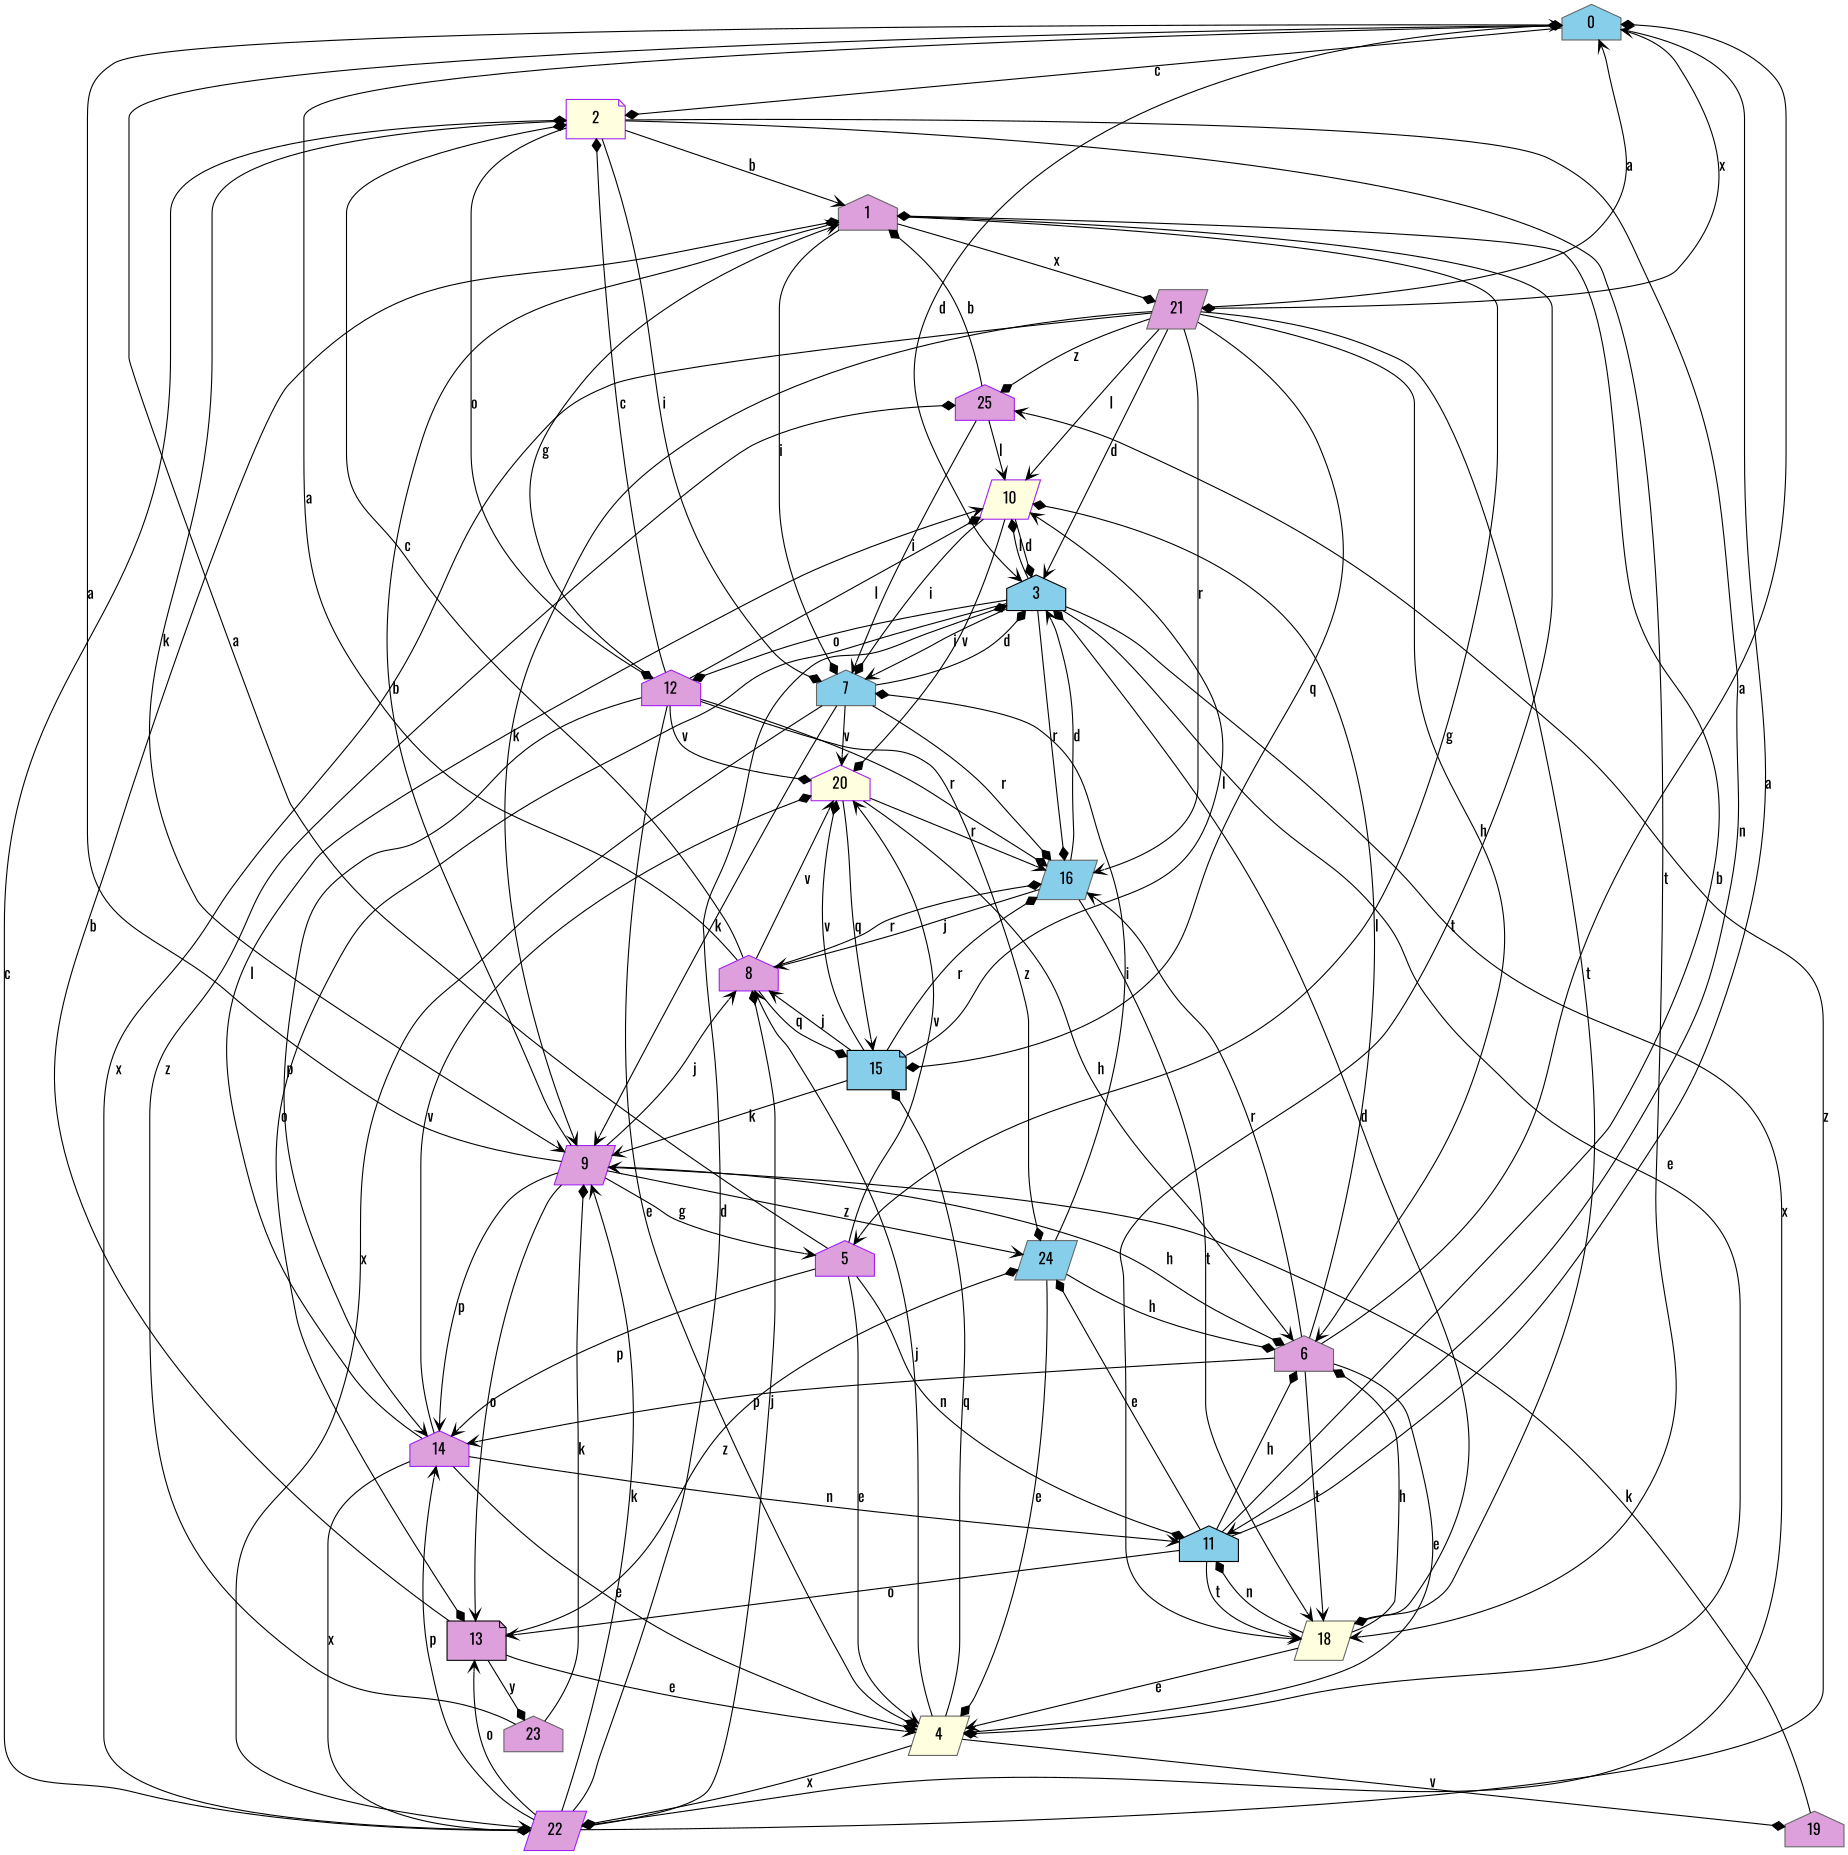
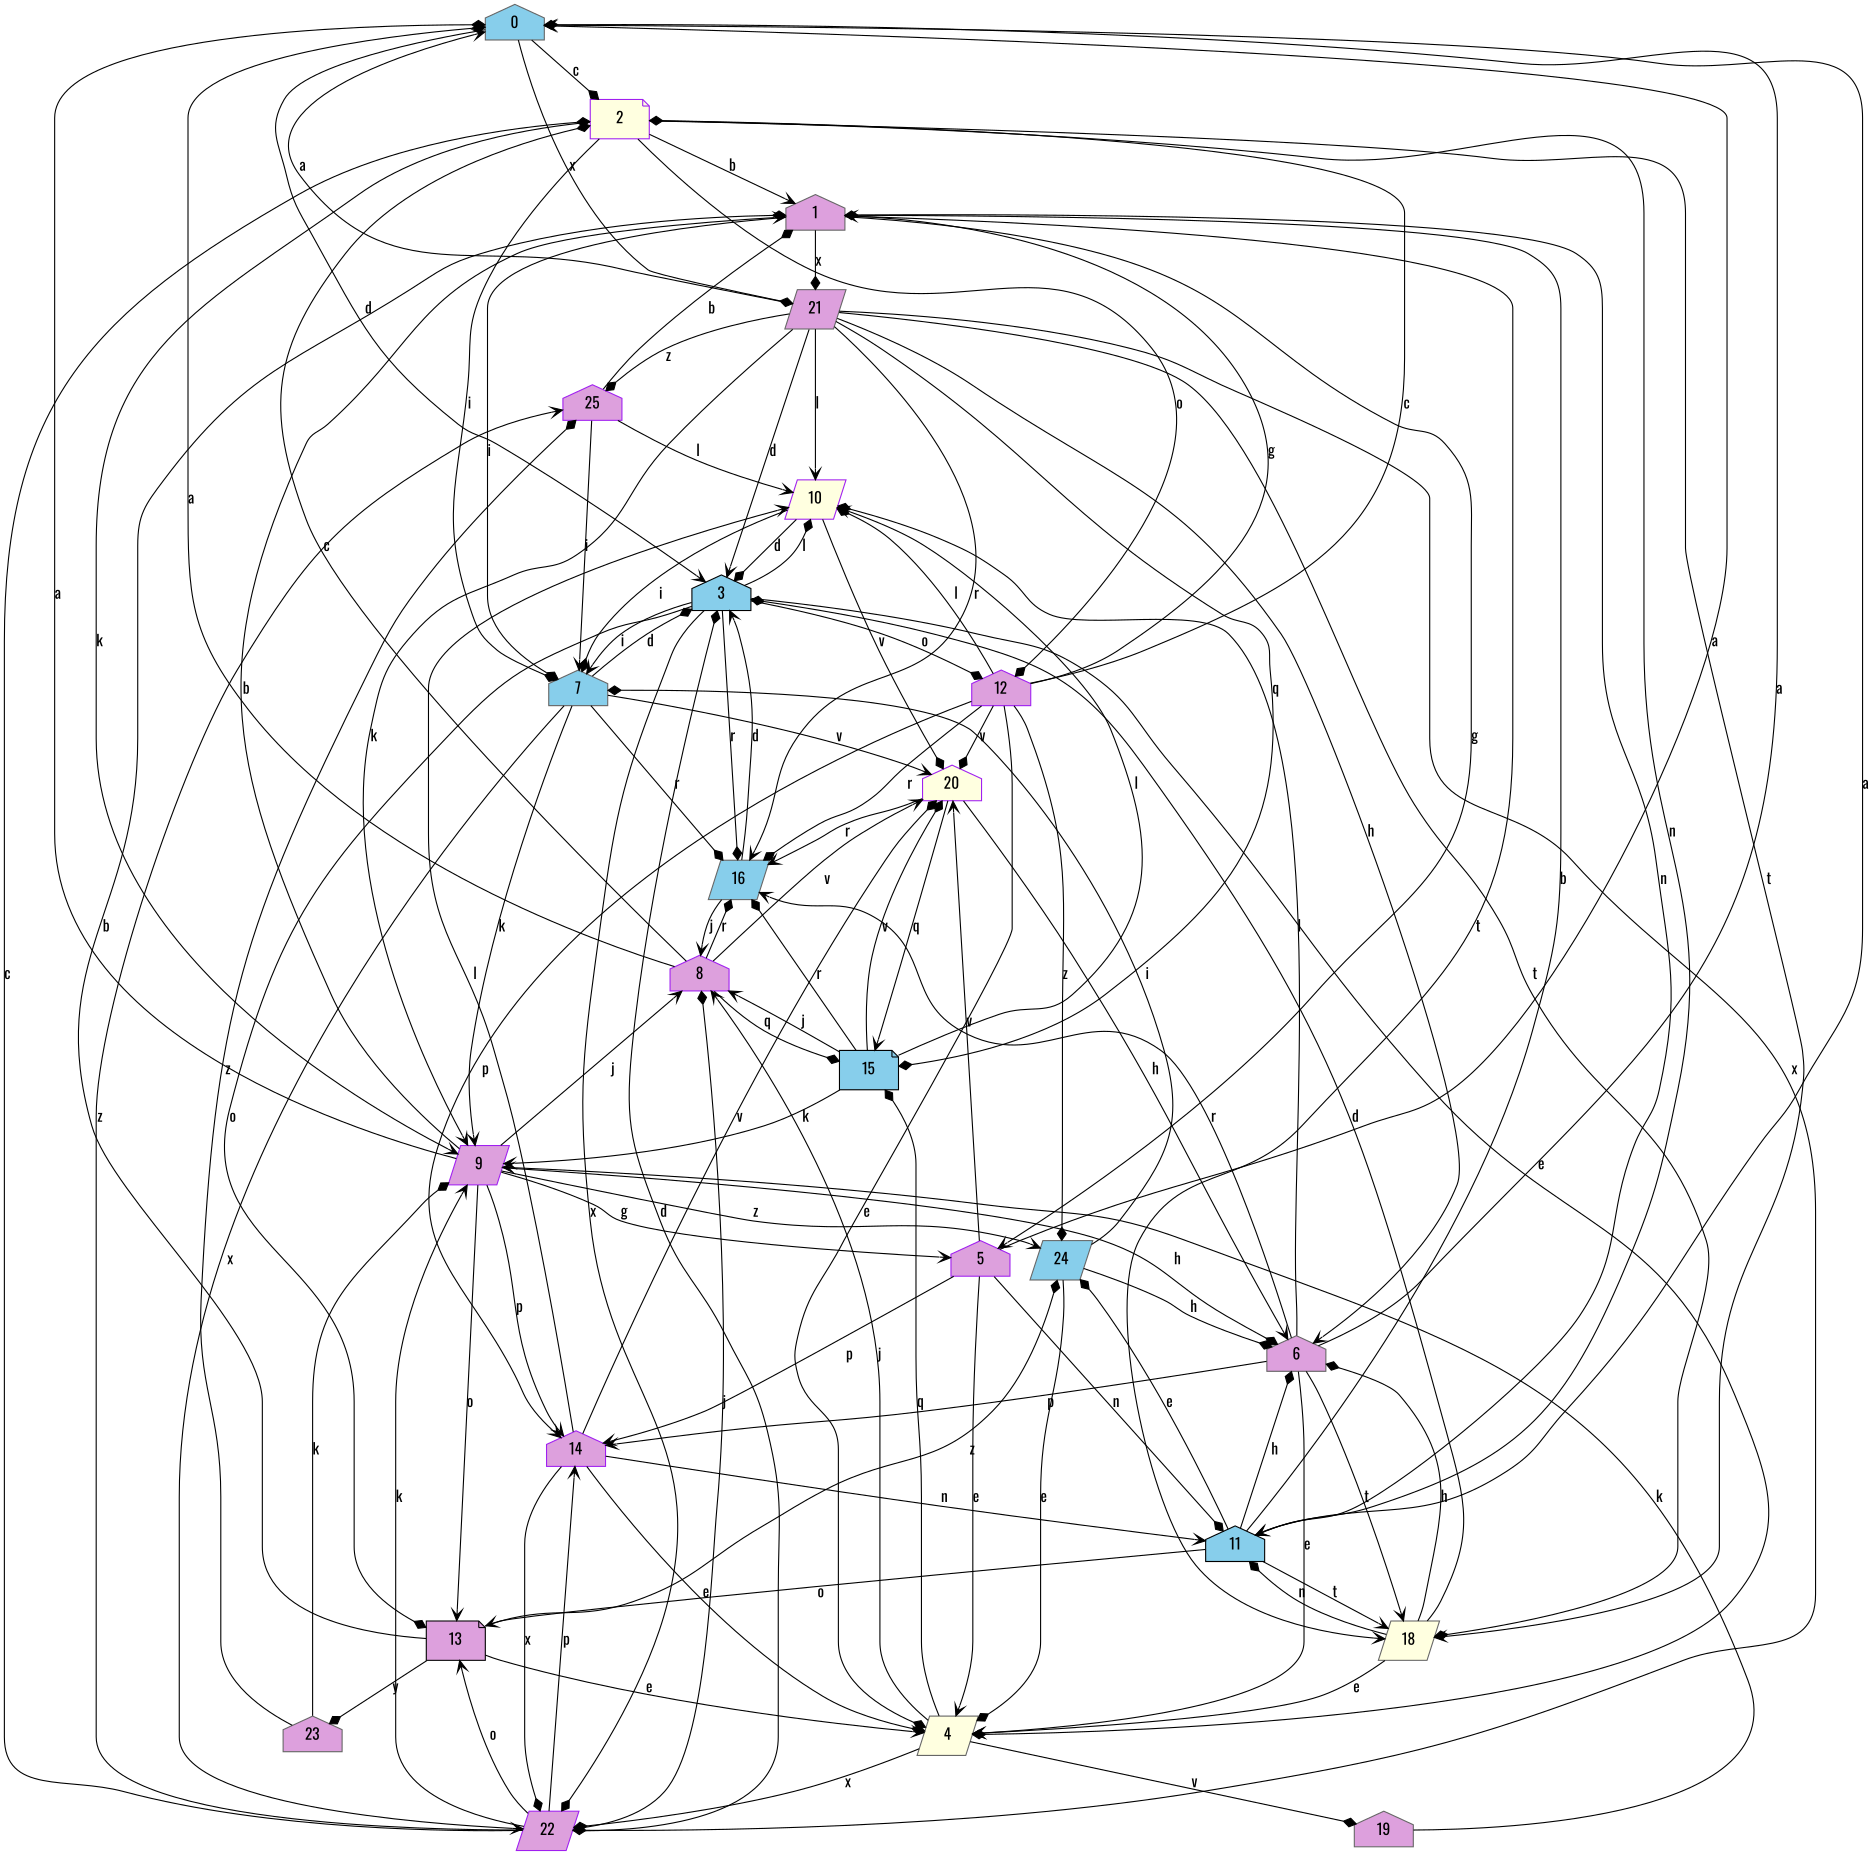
  strict digraph {
    fontname=Oswald
    node [color=gray40 fillcolor=plum fontname=Oswald shape=house style=filled]
    edge [arrowhead=diamond fontname=Oswald]
    0 [fillcolor=skyblue]
    2 [color=purple fillcolor=lightyellow shape=note]
    3 [color=black fillcolor=skyblue]
    21 [shape=parallelogram]
    1
    7 [fillcolor=skyblue]
    11 [color=black fillcolor=skyblue]
    18 [fillcolor=lightyellow shape=parallelogram]
    9 [color=purple shape=parallelogram]
    12 [color=purple]
    4 [fillcolor=lightyellow shape=parallelogram]
    10 [color=purple fillcolor=lightyellow shape=parallelogram]
    13 [color=black shape=note]
    16 [fillcolor=skyblue shape=parallelogram]
    22 [color=purple shape=parallelogram]
    15 [color=black fillcolor=skyblue shape=note]
    6
    25 [color=purple]
    5 [color=purple]
    14 [color=purple]
    20 [color=purple fillcolor=lightyellow]
    24 [fillcolor=skyblue shape=parallelogram]
    8 [color=purple]
    19
    23
    0 -> 2 [label=c]
    0 -> 3 [arrowhead=vee label=d]
    0 -> 21 [label=x]
    2 -> 1 [arrowhead=vee label=b]
    2 -> 7 [label=i]
    2 -> 11 [arrowhead=vee label=n]
    2 -> 18 [arrowhead=vee label=t]
    2 -> 9 [arrowhead=vee label=k]
    2 -> 12 [label=o]
    3 -> 7 [arrowhead=vee label=i]
    3 -> 12 [label=o]
    3 -> 4 [label=e]
    3 -> 10 [label=l]
    3 -> 13 [label=o]
    3 -> 16 [label=r]
    3 -> 22 [label=x]
    21 -> 0 [arrowhead=vee label=a]
    21 -> 3 [arrowhead=vee label=d]
    21 -> 18 [label=t]
    21 -> 9 [arrowhead=vee label=k]
    21 -> 10 [arrowhead=vee label=l]
    21 -> 16 [arrowhead=vee label=r]
    21 -> 22 [label=x]
    21 -> 15 [label=q]
    21 -> 6 [arrowhead=vee label=h]
    21 -> 25 [label=z]
    1 -> 21 [label=x]
    1 -> 7 [label=i]
+   1 -> 11 [arrowhead=vee label=n]
    1 -> 18 [arrowhead=vee label=t]
    1 -> 5 [arrowhead=vee label=g]
    7 -> 3 [label=d]
    7 -> 9 [arrowhead=vee label=k]
    7 -> 16 [label=r]
    7 -> 22 [arrowhead=vee label=x]
    7 -> 20 [arrowhead=vee label=v]
    11 -> 0 [arrowhead=vee label=a]
    11 -> 1 [label=b]
    11 -> 18 [arrowhead=vee label=t]
    11 -> 13 [arrowhead=vee label=o]
    11 -> 6 [label=h]
    11 -> 24 [label=e]
    18 -> 3 [label=d]
    18 -> 11 [label=n]
    18 -> 4 [arrowhead=vee label=e]
    18 -> 6 [label=h]
    9 -> 0 [label=a]
    9 -> 1 [arrowhead=vee label=b]
    9 -> 13 [arrowhead=vee label=o]
    9 -> 6 [label=h]
    9 -> 5 [arrowhead=vee label=g]
    9 -> 14 [arrowhead=vee label=p]
    9 -> 24 [arrowhead=vee label=z]
    9 -> 8 [arrowhead=vee label=j]
    12 -> 2 [label=c]
    12 -> 1 [arrowhead=vee label=g]
    12 -> 4 [label=e]
    12 -> 10 [label=l]
    12 -> 16 [label=r]
    12 -> 14 [arrowhead=vee label=p]
    12 -> 20 [label=v]
    12 -> 24 [label=z]
    4 -> 22 [label=x]
    4 -> 15 [label=q]
    4 -> 8 [arrowhead=vee label=j]
    4 -> 19 [label=v]
    10 -> 3 [label=d]
    10 -> 7 [label=i]
    10 -> 20 [label=v]
    13 -> 1 [label=b]
    13 -> 4 [arrowhead=vee label=e]
    13 -> 24 [label=z]
    13 -> 23 [label=y]
    16 -> 3 [arrowhead=vee label=d]
-   16 -> 18 [arrowhead=vee label=t]
    16 -> 8 [arrowhead=vee label=j]
    22 -> 2 [label=c]
    22 -> 3 [label=d]
    22 -> 9 [arrowhead=vee label=k]
    22 -> 13 [arrowhead=vee label=o]
    22 -> 25 [arrowhead=vee label=z]
    22 -> 14 [arrowhead=vee label=p]
    22 -> 8 [label=j]
    15 -> 9 [arrowhead=vee label=k]
    15 -> 10 [arrowhead=vee label=l]
    15 -> 16 [label=r]
    15 -> 20 [label=v]
    15 -> 8 [arrowhead=vee label=j]
    6 -> 0 [label=a]
    6 -> 18 [arrowhead=vee label=t]
    6 -> 4 [arrowhead=vee label=e]
    6 -> 10 [label=l]
    6 -> 16 [arrowhead=vee label=r]
    6 -> 14 [arrowhead=vee label=p]
    25 -> 1 [label=b]
    25 -> 7 [arrowhead=vee label=i]
    25 -> 10 [arrowhead=vee label=l]
    5 -> 0 [arrowhead=vee label=a]
    5 -> 11 [label=n]
    5 -> 4 [arrowhead=vee label=e]
    5 -> 14 [arrowhead=vee label=p]
    5 -> 20 [arrowhead=vee label=v]
    14 -> 11 [arrowhead=vee label=n]
    14 -> 4 [label=e]
    14 -> 10 [arrowhead=vee label=l]
    14 -> 22 [label=x]
    14 -> 20 [label=v]
    20 -> 16 [arrowhead=vee label=r]
    20 -> 15 [arrowhead=vee label=q]
    20 -> 6 [arrowhead=vee label=h]
    24 -> 7 [label=i]
    24 -> 4 [label=e]
    24 -> 6 [label=h]
    8 -> 0 [label=a]
    8 -> 2 [label=c]
    8 -> 16 [label=r]
    8 -> 15 [label=q]
    8 -> 20 [arrowhead=vee label=v]
    19 -> 9 [arrowhead=vee label=k]
    23 -> 9 [label=k]
    23 -> 25 [label=z]
  }
